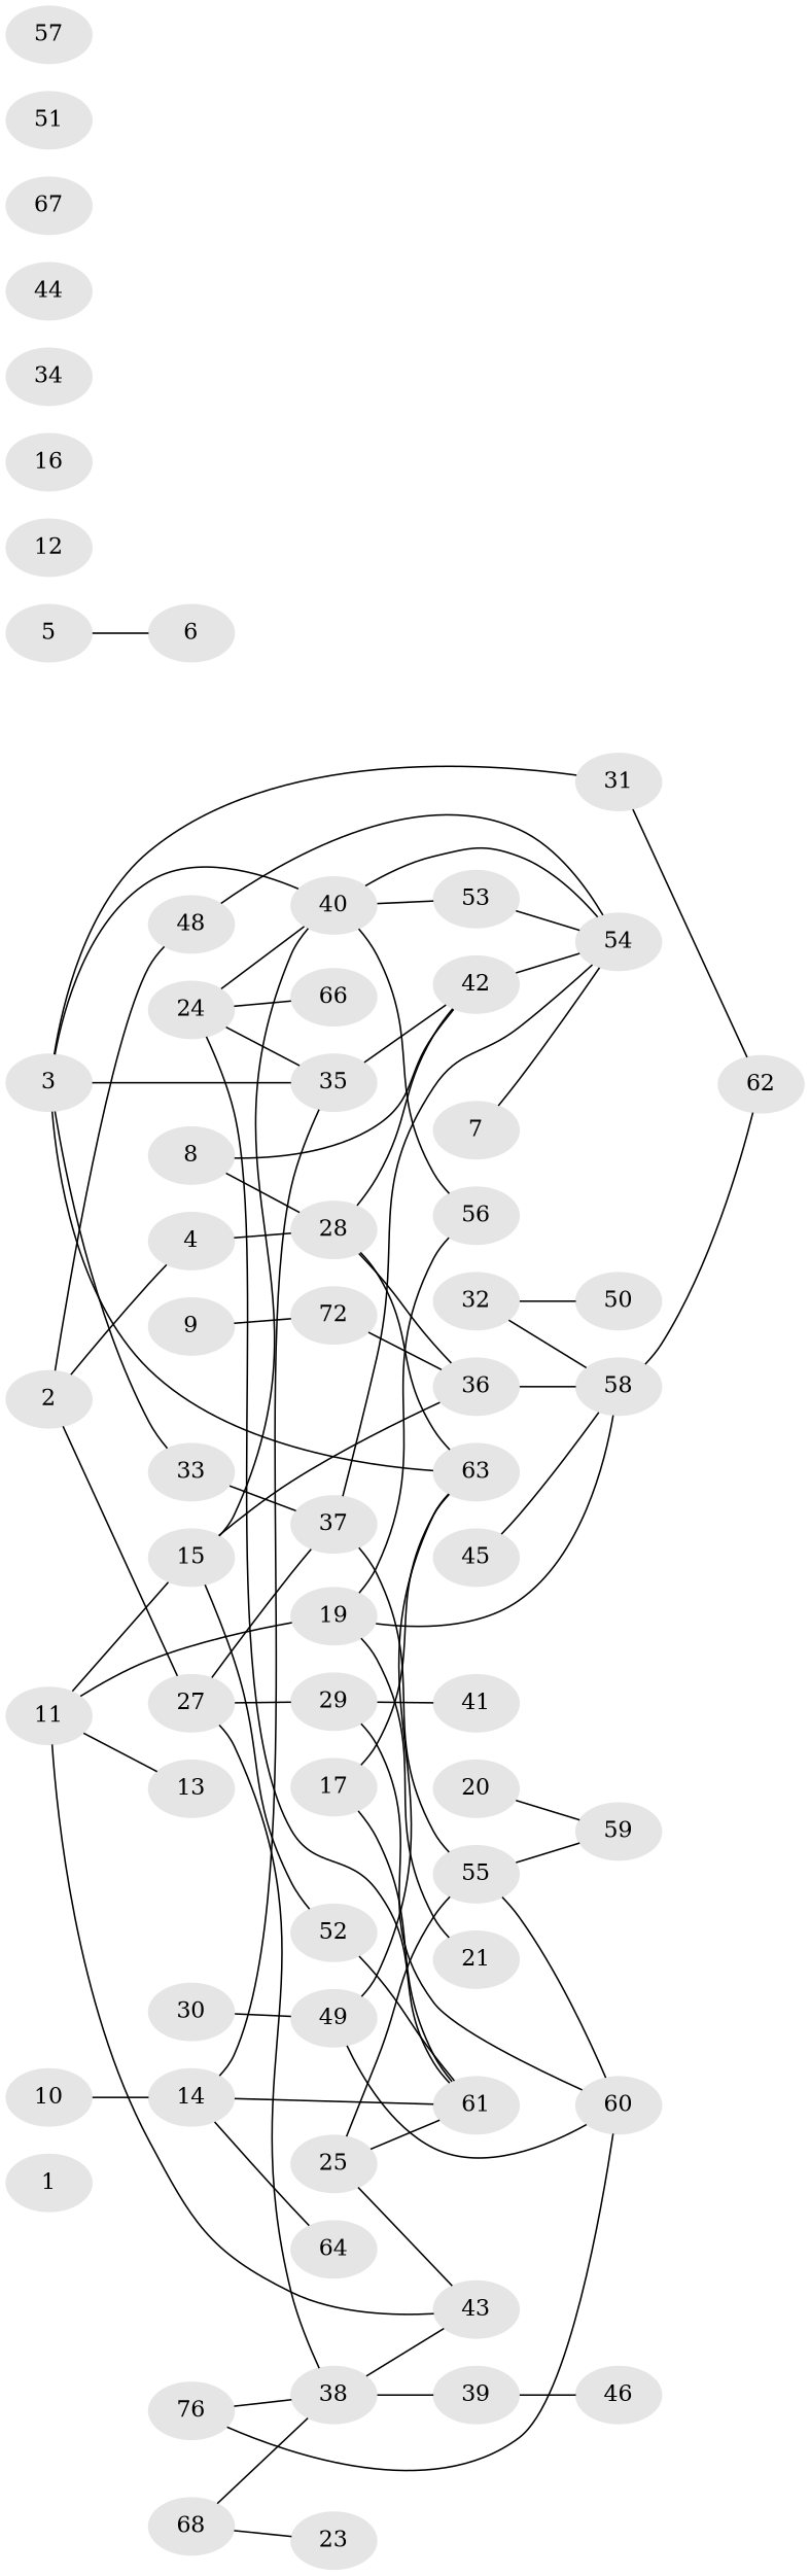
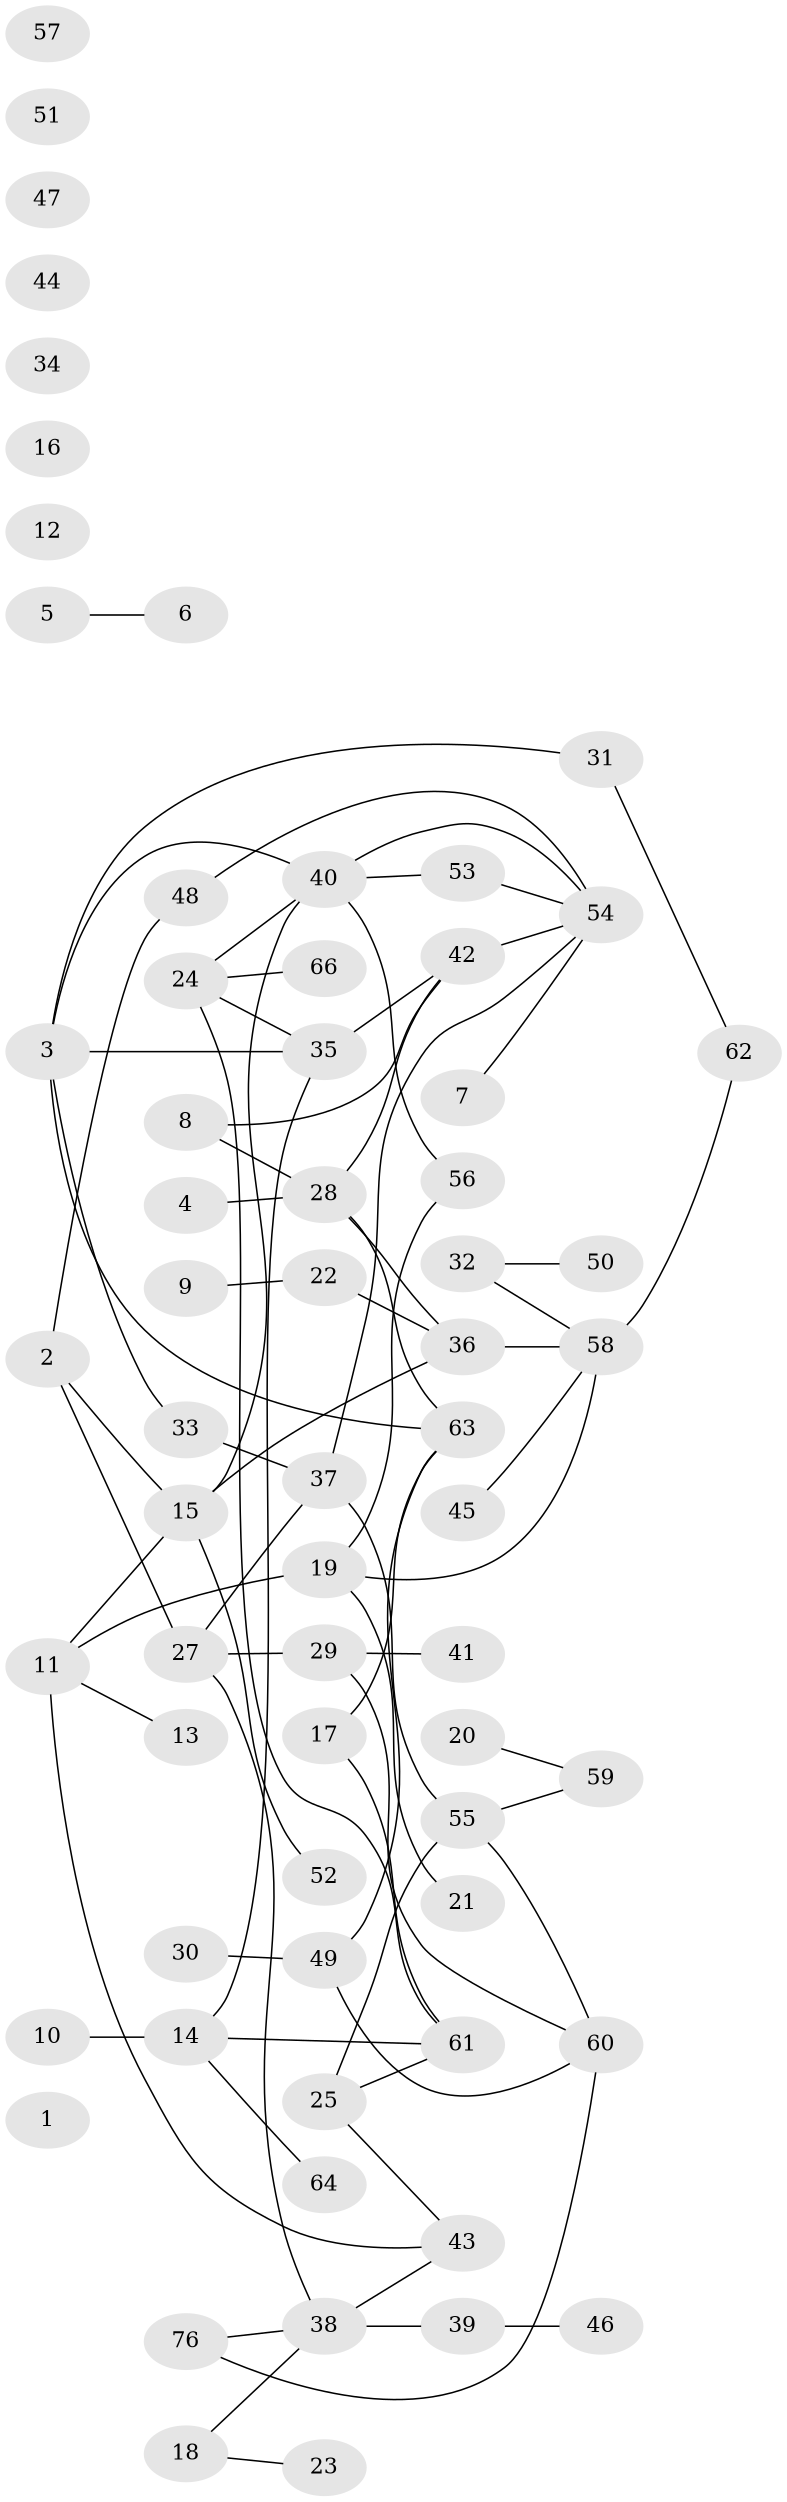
  graph {
    rankdir=LR
    node [color=gray90 style=filled]
    1
    2
    4
    27
    48
    28
    38
    29
    37
    54
    3
    31
    33
    35
    40
    63
    62
    42
    56
    53
    36
    5
    6
    7
    8
    9
-   22 [label=72]
+   22
    10
    14
    61
    64
    11
    13
    15
    19
    43
    52
    21
    58
    12
    16
    17
-   18 [label=68]
+   18
    23
    39
    20
    59
    24
    n49 [label=66]
    25
    55
    60
    n53 [label=76]
    41
    30
    49
    32
    50
    34
    46
    44
    45
-   47 [label=67]
+   47
    51
    57
-   2 -- 4
+   2 -- 15
    2 -- 27
    2 -- 48
    4 -- 28
    27 -- 38
    27 -- 29
    27 -- 37
    48 -- 54
    28 -- 63
    28 -- 42
    28 -- 36
    38 -- 43
    38 -- 39
    29 -- 60
    29 -- 41
    37 -- 54
    37 -- 55
    3 -- 31
    3 -- 33
    3 -- 35
    3 -- 40
    3 -- 63
    31 -- 62
    33 -- 37
    35 -- 42
    40 -- 54
    40 -- 56
    40 -- 53
    42 -- 54
    53 -- 54
    36 -- 58
    5 -- 6
    7 -- 54
    8 -- 28
    8 -- 42
    9 -- 22
    22 -- 36
    10 -- 14
    14 -- 35
    14 -- 61
    14 -- 64
    11 -- 13
    11 -- 15
    11 -- 19
    11 -- 43
    15 -- 40
    15 -- 36
    15 -- 52
    19 -- 56
    19 -- 21
    19 -- 58
-   52 -- 61
    58 -- 62
    17 -- 63
    17 -- 61
    18 -- 38
    18 -- 23
    39 -- 46
    20 -- 59
    24 -- 35
    24 -- 40
    24 -- 61
    24 -- n49
    25 -- 61
    25 -- 43
    25 -- 55
    55 -- 59
    55 -- 60
    n53 -- 38
    n53 -- 60
    30 -- 49
    49 -- 63
    49 -- 60
    32 -- 58
    32 -- 50
    45 -- 58
  }
